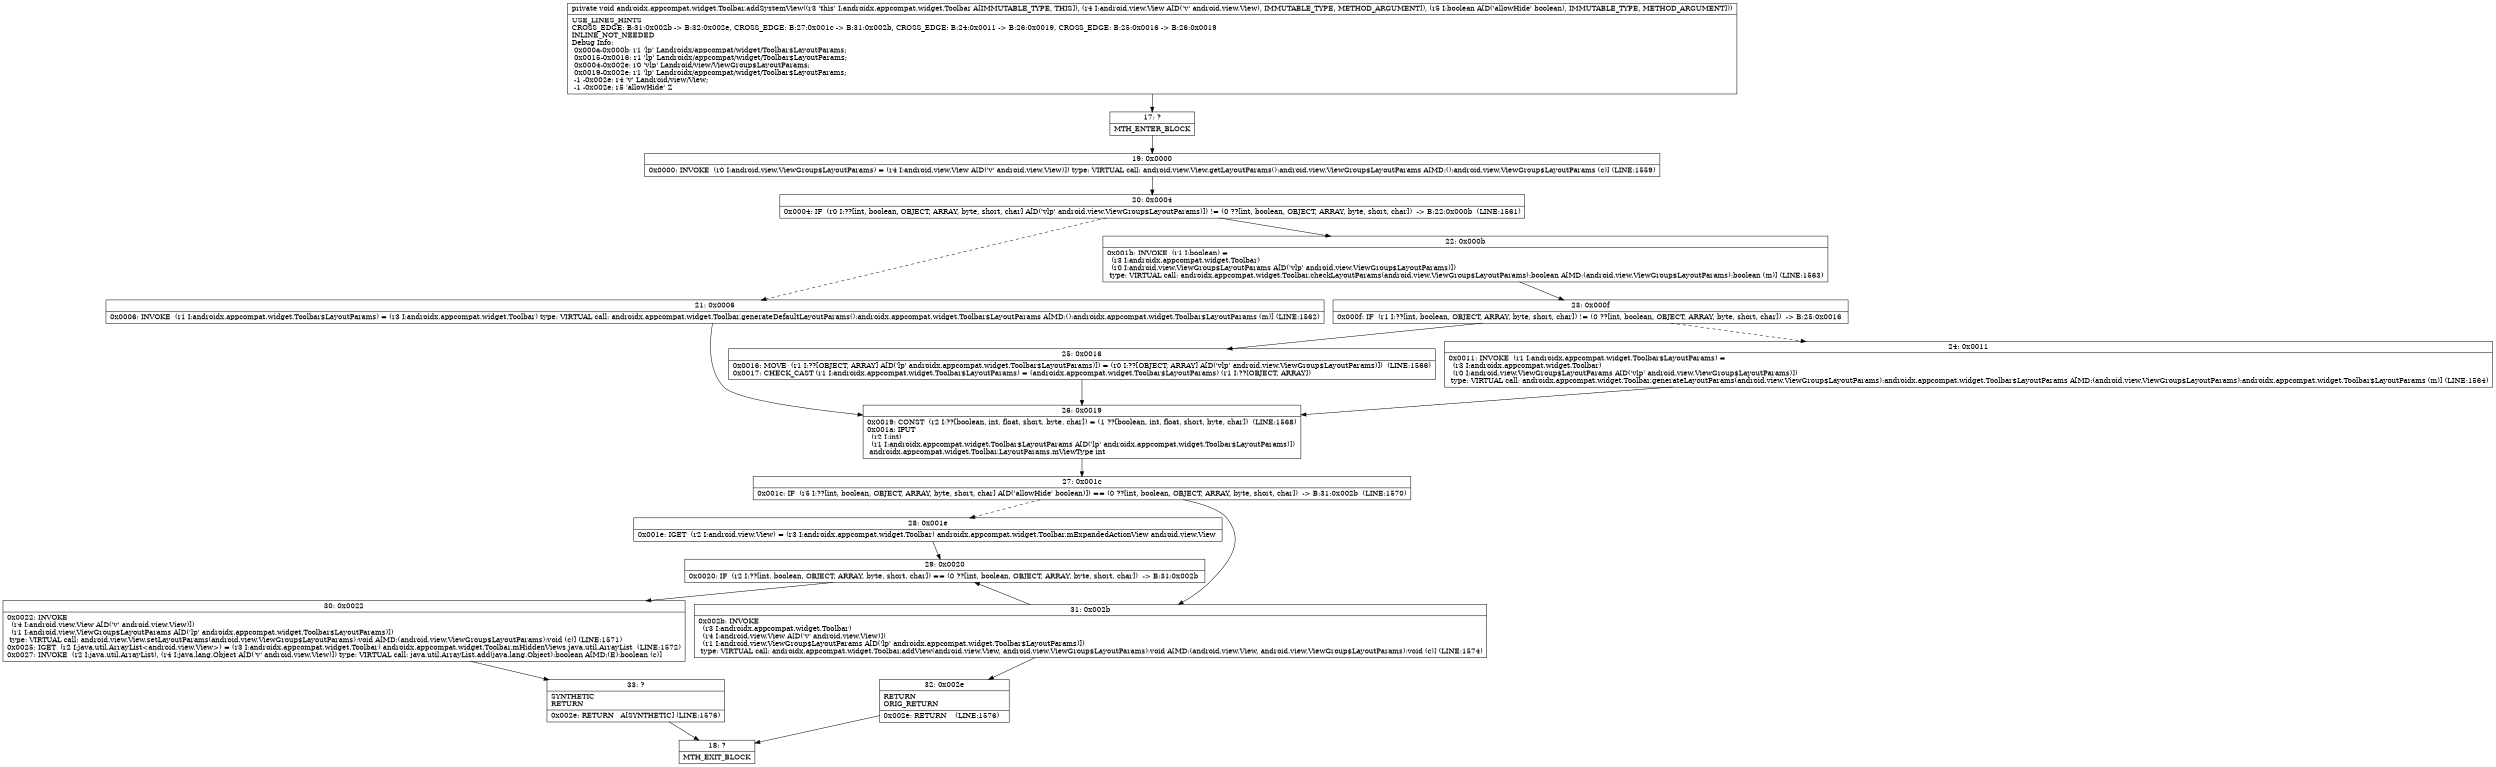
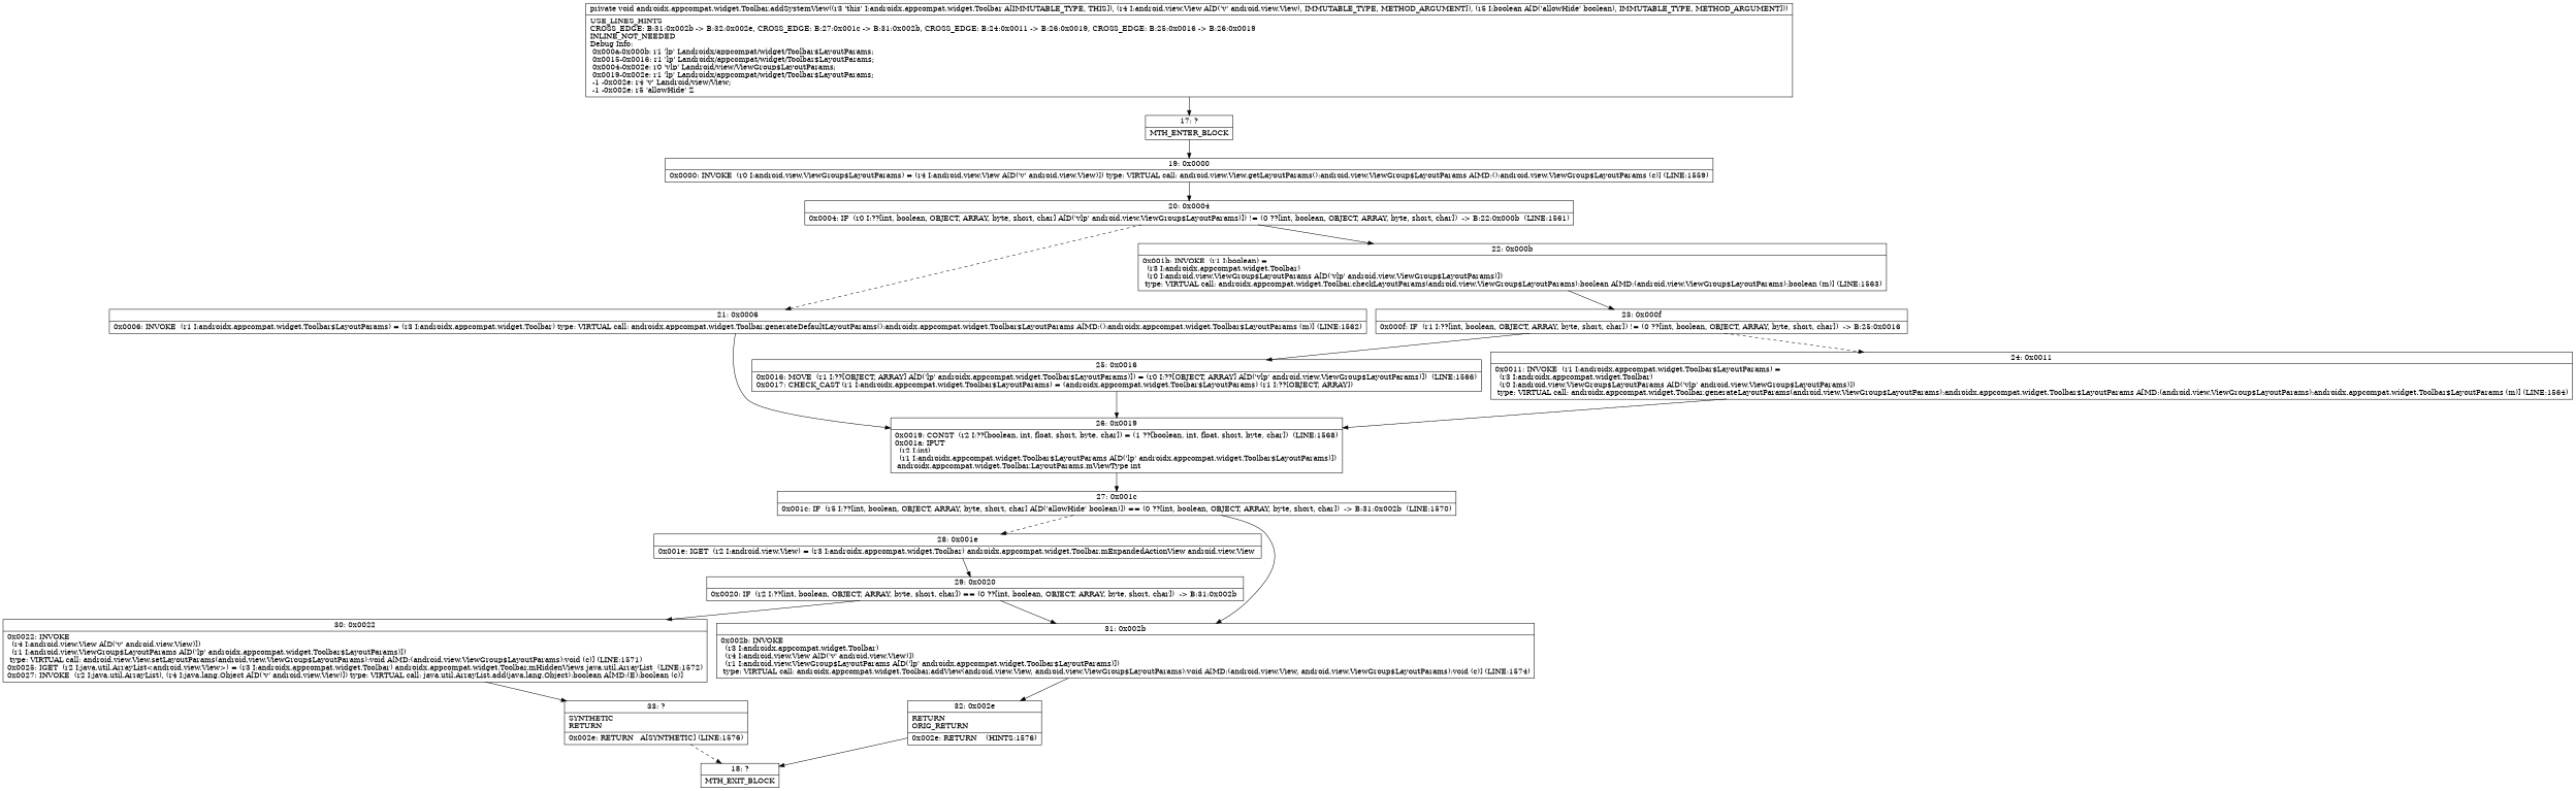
  digraph {
    node [shape=record]
    n1 [label="{17\:\ ?|MTH_ENTER_BLOCK\l}"]
    n2 [label="{19\:\ 0x0000|0x0000: INVOKE  (r0 I:android.view.ViewGroup$LayoutParams) = (r4 I:android.view.View A[D('v' android.view.View)]) type: VIRTUAL call: android.view.View.getLayoutParams():android.view.ViewGroup$LayoutParams A[MD:():android.view.ViewGroup$LayoutParams (c)] (LINE:1559)\l}"]
    n3 [label="{20\:\ 0x0004|0x0004: IF  (r0 I:??[int, boolean, OBJECT, ARRAY, byte, short, char] A[D('vlp' android.view.ViewGroup$LayoutParams)]) != (0 ??[int, boolean, OBJECT, ARRAY, byte, short, char])  \-\> B:22:0x000b  (LINE:1561)\l}"]
    n4 [label="{21\:\ 0x0006|0x0006: INVOKE  (r1 I:androidx.appcompat.widget.Toolbar$LayoutParams) = (r3 I:androidx.appcompat.widget.Toolbar) type: VIRTUAL call: androidx.appcompat.widget.Toolbar.generateDefaultLayoutParams():androidx.appcompat.widget.Toolbar$LayoutParams A[MD:():androidx.appcompat.widget.Toolbar$LayoutParams (m)] (LINE:1562)\l}"]
    n5 [label="{22\:\ 0x000b|0x001b: INVOKE  (r1 I:boolean) = \l  (r3 I:androidx.appcompat.widget.Toolbar)\l  (r0 I:android.view.ViewGroup$LayoutParams A[D('vlp' android.view.ViewGroup$LayoutParams)])\l type: VIRTUAL call: androidx.appcompat.widget.Toolbar.checkLayoutParams(android.view.ViewGroup$LayoutParams):boolean A[MD:(android.view.ViewGroup$LayoutParams):boolean (m)] (LINE:1563)\l}"]
    n6 [label="{26\:\ 0x0019|0x0019: CONST  (r2 I:??[boolean, int, float, short, byte, char]) = (1 ??[boolean, int, float, short, byte, char])  (LINE:1568)\l0x001a: IPUT  \l  (r2 I:int)\l  (r1 I:androidx.appcompat.widget.Toolbar$LayoutParams A[D('lp' androidx.appcompat.widget.Toolbar$LayoutParams)])\l androidx.appcompat.widget.Toolbar.LayoutParams.mViewType int \l}"]
    n7 [label="{23\:\ 0x000f|0x000f: IF  (r1 I:??[int, boolean, OBJECT, ARRAY, byte, short, char]) != (0 ??[int, boolean, OBJECT, ARRAY, byte, short, char])  \-\> B:25:0x0016 \l}"]
    n8 [label="{27\:\ 0x001c|0x001c: IF  (r5 I:??[int, boolean, OBJECT, ARRAY, byte, short, char] A[D('allowHide' boolean)]) == (0 ??[int, boolean, OBJECT, ARRAY, byte, short, char])  \-\> B:31:0x002b  (LINE:1570)\l}"]
    n9 [label="{28\:\ 0x001e|0x001e: IGET  (r2 I:android.view.View) = (r3 I:androidx.appcompat.widget.Toolbar) androidx.appcompat.widget.Toolbar.mExpandedActionView android.view.View \l}"]
    n10 [label="{31\:\ 0x002b|0x002b: INVOKE  \l  (r3 I:androidx.appcompat.widget.Toolbar)\l  (r4 I:android.view.View A[D('v' android.view.View)])\l  (r1 I:android.view.ViewGroup$LayoutParams A[D('lp' androidx.appcompat.widget.Toolbar$LayoutParams)])\l type: VIRTUAL call: androidx.appcompat.widget.Toolbar.addView(android.view.View, android.view.ViewGroup$LayoutParams):void A[MD:(android.view.View, android.view.ViewGroup$LayoutParams):void (c)] (LINE:1574)\l}"]
    n11 [label="{29\:\ 0x0020|0x0020: IF  (r2 I:??[int, boolean, OBJECT, ARRAY, byte, short, char]) == (0 ??[int, boolean, OBJECT, ARRAY, byte, short, char])  \-\> B:31:0x002b \l}"]
-   n12 [label="{32\:\ 0x002e|RETURN\lORIG_RETURN\l|0x002e: RETURN    (LINE:1576)\l}"]
+   n12 [label="{32\:\ 0x002e|RETURN\lORIG_RETURN\l|0x002e: RETURN    (HINTS:1576)\l}"]
    n13 [label="{30\:\ 0x0022|0x0022: INVOKE  \l  (r4 I:android.view.View A[D('v' android.view.View)])\l  (r1 I:android.view.ViewGroup$LayoutParams A[D('lp' androidx.appcompat.widget.Toolbar$LayoutParams)])\l type: VIRTUAL call: android.view.View.setLayoutParams(android.view.ViewGroup$LayoutParams):void A[MD:(android.view.ViewGroup$LayoutParams):void (c)] (LINE:1571)\l0x0025: IGET  (r2 I:java.util.ArrayList\<android.view.View\>) = (r3 I:androidx.appcompat.widget.Toolbar) androidx.appcompat.widget.Toolbar.mHiddenViews java.util.ArrayList  (LINE:1572)\l0x0027: INVOKE  (r2 I:java.util.ArrayList), (r4 I:java.lang.Object A[D('v' android.view.View)]) type: VIRTUAL call: java.util.ArrayList.add(java.lang.Object):boolean A[MD:(E):boolean (c)]\l}"]
    n14 [label="{33\:\ ?|SYNTHETIC\lRETURN\l|0x002e: RETURN   A[SYNTHETIC] (LINE:1576)\l}"]
    n15 [label="{18\:\ ?|MTH_EXIT_BLOCK\l}"]
    n16 [label="{24\:\ 0x0011|0x0011: INVOKE  (r1 I:androidx.appcompat.widget.Toolbar$LayoutParams) = \l  (r3 I:androidx.appcompat.widget.Toolbar)\l  (r0 I:android.view.ViewGroup$LayoutParams A[D('vlp' android.view.ViewGroup$LayoutParams)])\l type: VIRTUAL call: androidx.appcompat.widget.Toolbar.generateLayoutParams(android.view.ViewGroup$LayoutParams):androidx.appcompat.widget.Toolbar$LayoutParams A[MD:(android.view.ViewGroup$LayoutParams):androidx.appcompat.widget.Toolbar$LayoutParams (m)] (LINE:1564)\l}"]
    n17 [label="{25\:\ 0x0016|0x0016: MOVE  (r1 I:??[OBJECT, ARRAY] A[D('lp' androidx.appcompat.widget.Toolbar$LayoutParams)]) = (r0 I:??[OBJECT, ARRAY] A[D('vlp' android.view.ViewGroup$LayoutParams)])  (LINE:1566)\l0x0017: CHECK_CAST (r1 I:androidx.appcompat.widget.Toolbar$LayoutParams) = (androidx.appcompat.widget.Toolbar$LayoutParams) (r1 I:??[OBJECT, ARRAY]) \l}"]
    n18 [label="{private void androidx.appcompat.widget.Toolbar.addSystemView((r3 'this' I:androidx.appcompat.widget.Toolbar A[IMMUTABLE_TYPE, THIS]), (r4 I:android.view.View A[D('v' android.view.View), IMMUTABLE_TYPE, METHOD_ARGUMENT]), (r5 I:boolean A[D('allowHide' boolean), IMMUTABLE_TYPE, METHOD_ARGUMENT]))  | USE_LINES_HINTS\lCROSS_EDGE: B:31:0x002b \-\> B:32:0x002e, CROSS_EDGE: B:27:0x001c \-\> B:31:0x002b, CROSS_EDGE: B:24:0x0011 \-\> B:26:0x0019, CROSS_EDGE: B:25:0x0016 \-\> B:26:0x0019\lINLINE_NOT_NEEDED\lDebug Info:\l  0x000a\-0x000b: r1 'lp' Landroidx\/appcompat\/widget\/Toolbar$LayoutParams;\l  0x0015\-0x0016: r1 'lp' Landroidx\/appcompat\/widget\/Toolbar$LayoutParams;\l  0x0004\-0x002e: r0 'vlp' Landroid\/view\/ViewGroup$LayoutParams;\l  0x0019\-0x002e: r1 'lp' Landroidx\/appcompat\/widget\/Toolbar$LayoutParams;\l  \-1 \-0x002e: r4 'v' Landroid\/view\/View;\l  \-1 \-0x002e: r5 'allowHide' Z\l}"]
    n1 -> n2
    n2 -> n3
    n3 -> n4 [style=dashed]
    n3 -> n5
    n4 -> n6
    n5 -> n7
    n6 -> n8
    n7 -> n16 [style=dashed]
    n7 -> n17
    n8 -> n9 [style=dashed]
    n8 -> n10
    n9 -> n11
    n10 -> n12
-   n10 -> n11
+   n11 -> n10
    n11 -> n13 [style=solid]
    n12 -> n15
    n13 -> n14
-   n14 -> n15
+   n14 -> n15 [style=dashed]
    n16 -> n6
    n17 -> n6
    n18 -> n1
  }
